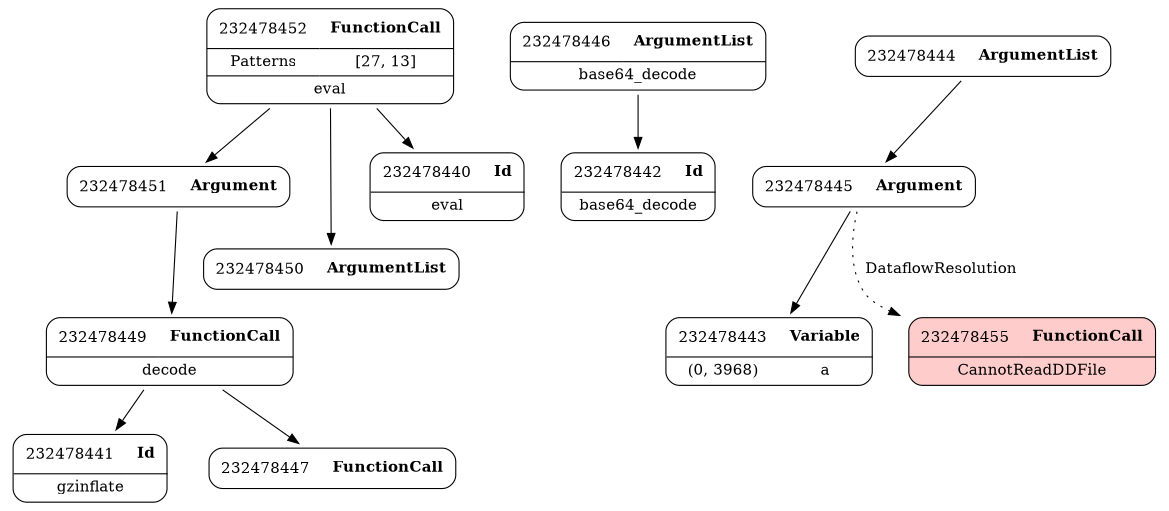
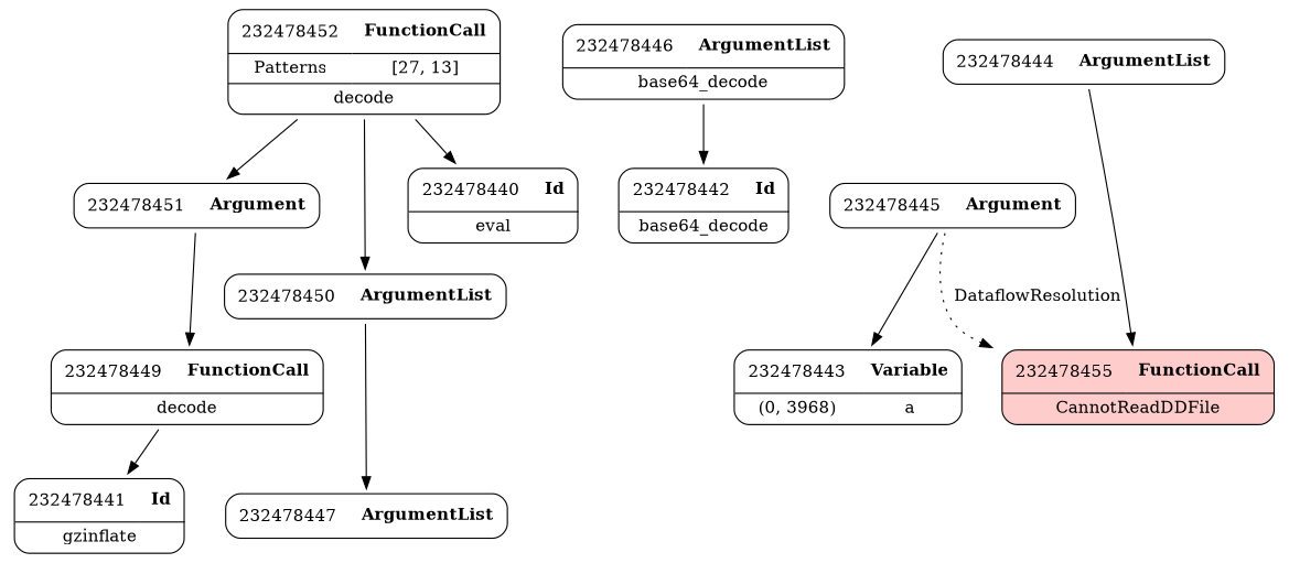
  digraph {
    node [shape=none]
    edge [weight=2]
    n1 [label=<<TABLE border='1' cellspacing='0' cellpadding='10' style='rounded' ><TR><TD border='0'>232478451</TD><TD border='0'><B>Argument</B></TD></TR></TABLE>>]
    n2 [label=<<TABLE border='1' cellspacing='0' cellpadding='10' style='rounded' ><TR><TD border='0'>232478449</TD><TD border='0'><B>FunctionCall</B></TD></TR><HR/><TR><TD border='0' cellpadding='5' colspan='2'>decode</TD></TR></TABLE>>]
    n3 [label=<<TABLE border='1' cellspacing='0' cellpadding='10' style='rounded' ><TR><TD border='0'>232478441</TD><TD border='0'><B>Id</B></TD></TR><HR/><TR><TD border='0' cellpadding='5' colspan='2'>gzinflate</TD></TR></TABLE>>]
-   n4 [label=<<TABLE border='1' cellspacing='0' cellpadding='10' style='rounded' ><TR><TD border='0'>232478447</TD><TD border='0'><B>FunctionCall</B></TD></TR></TABLE>>]
+   n4 [label=<<TABLE border='1' cellspacing='0' cellpadding='10' style='rounded' ><TR><TD border='0'>232478447</TD><TD border='0'><B>ArgumentList</B></TD></TR></TABLE>>]
    n5 [label=<<TABLE border='1' cellspacing='0' cellpadding='10' style='rounded' ><TR><TD border='0'>232478450</TD><TD border='0'><B>ArgumentList</B></TD></TR></TABLE>>]
    n6 [label=<<TABLE border='1' cellspacing='0' cellpadding='10' style='rounded' ><TR><TD border='0'>232478446</TD><TD border='0'><B>ArgumentList</B></TD></TR><HR/><TR><TD border='0' cellpadding='5' colspan='2'>base64_decode</TD></TR></TABLE>>]
    n7 [label=<<TABLE border='1' cellspacing='0' cellpadding='10' style='rounded' ><TR><TD border='0'>232478442</TD><TD border='0'><B>Id</B></TD></TR><HR/><TR><TD border='0' cellpadding='5' colspan='2'>base64_decode</TD></TR></TABLE>>]
    n8 [label=<<TABLE border='1' cellspacing='0' cellpadding='10' style='rounded' ><TR><TD border='0'>232478444</TD><TD border='0'><B>ArgumentList</B></TD></TR></TABLE>>]
    n9 [label=<<TABLE border='1' cellspacing='0' cellpadding='10' style='rounded' ><TR><TD border='0'>232478445</TD><TD border='0'><B>Argument</B></TD></TR></TABLE>>]
    n10 [label=<<TABLE border='1' cellspacing='0' cellpadding='10' style='rounded' bgcolor='#FFCCCC' ><TR><TD border='0'>232478455</TD><TD border='0'><B>FunctionCall</B></TD></TR><HR/><TR><TD border='0' cellpadding='5' colspan='2'>CannotReadDDFile</TD></TR></TABLE>>]
-   n11 [label=<<TABLE border='1' cellspacing='0' cellpadding='10' style='rounded' ><TR><TD border='0'>232478452</TD><TD border='0'><B>FunctionCall</B></TD></TR><HR/><TR><TD border='0' cellpadding='5'>Patterns</TD><TD border='0' cellpadding='5'>[27, 13]</TD></TR><HR/><TR><TD border='0' cellpadding='5' colspan='2'>eval</TD></TR></TABLE>>]
+   n11 [label=<<TABLE border='1' cellspacing='0' cellpadding='10' style='rounded' ><TR><TD border='0'>232478452</TD><TD border='0'><B>FunctionCall</B></TD></TR><HR/><TR><TD border='0' cellpadding='5'>Patterns</TD><TD border='0' cellpadding='5'>[27, 13]</TD></TR><HR/><TR><TD border='0' cellpadding='5' colspan='2'>decode</TD></TR></TABLE>>]
    n12 [label=<<TABLE border='1' cellspacing='0' cellpadding='10' style='rounded' ><TR><TD border='0'>232478440</TD><TD border='0'><B>Id</B></TD></TR><HR/><TR><TD border='0' cellpadding='5' colspan='2'>eval</TD></TR></TABLE>>]
    n13 [label=<<TABLE border='1' cellspacing='0' cellpadding='10' style='rounded' ><TR><TD border='0'>232478443</TD><TD border='0'><B>Variable</B></TD></TR><HR/><TR><TD border='0' cellpadding='5'>(0, 3968)</TD><TD border='0' cellpadding='5'>a</TD></TR></TABLE>>]
    n1 -> n2
    n2 -> n3
-   n2 -> n4
+   n5 -> n4
    n6 -> n7
-   n8 -> n9
+   n8 -> n10
    n9 -> n10 [label=DataflowResolution style=dotted weight=""]
    n9 -> n13
    n11 -> n1
    n11 -> n5
    n11 -> n12
  }
